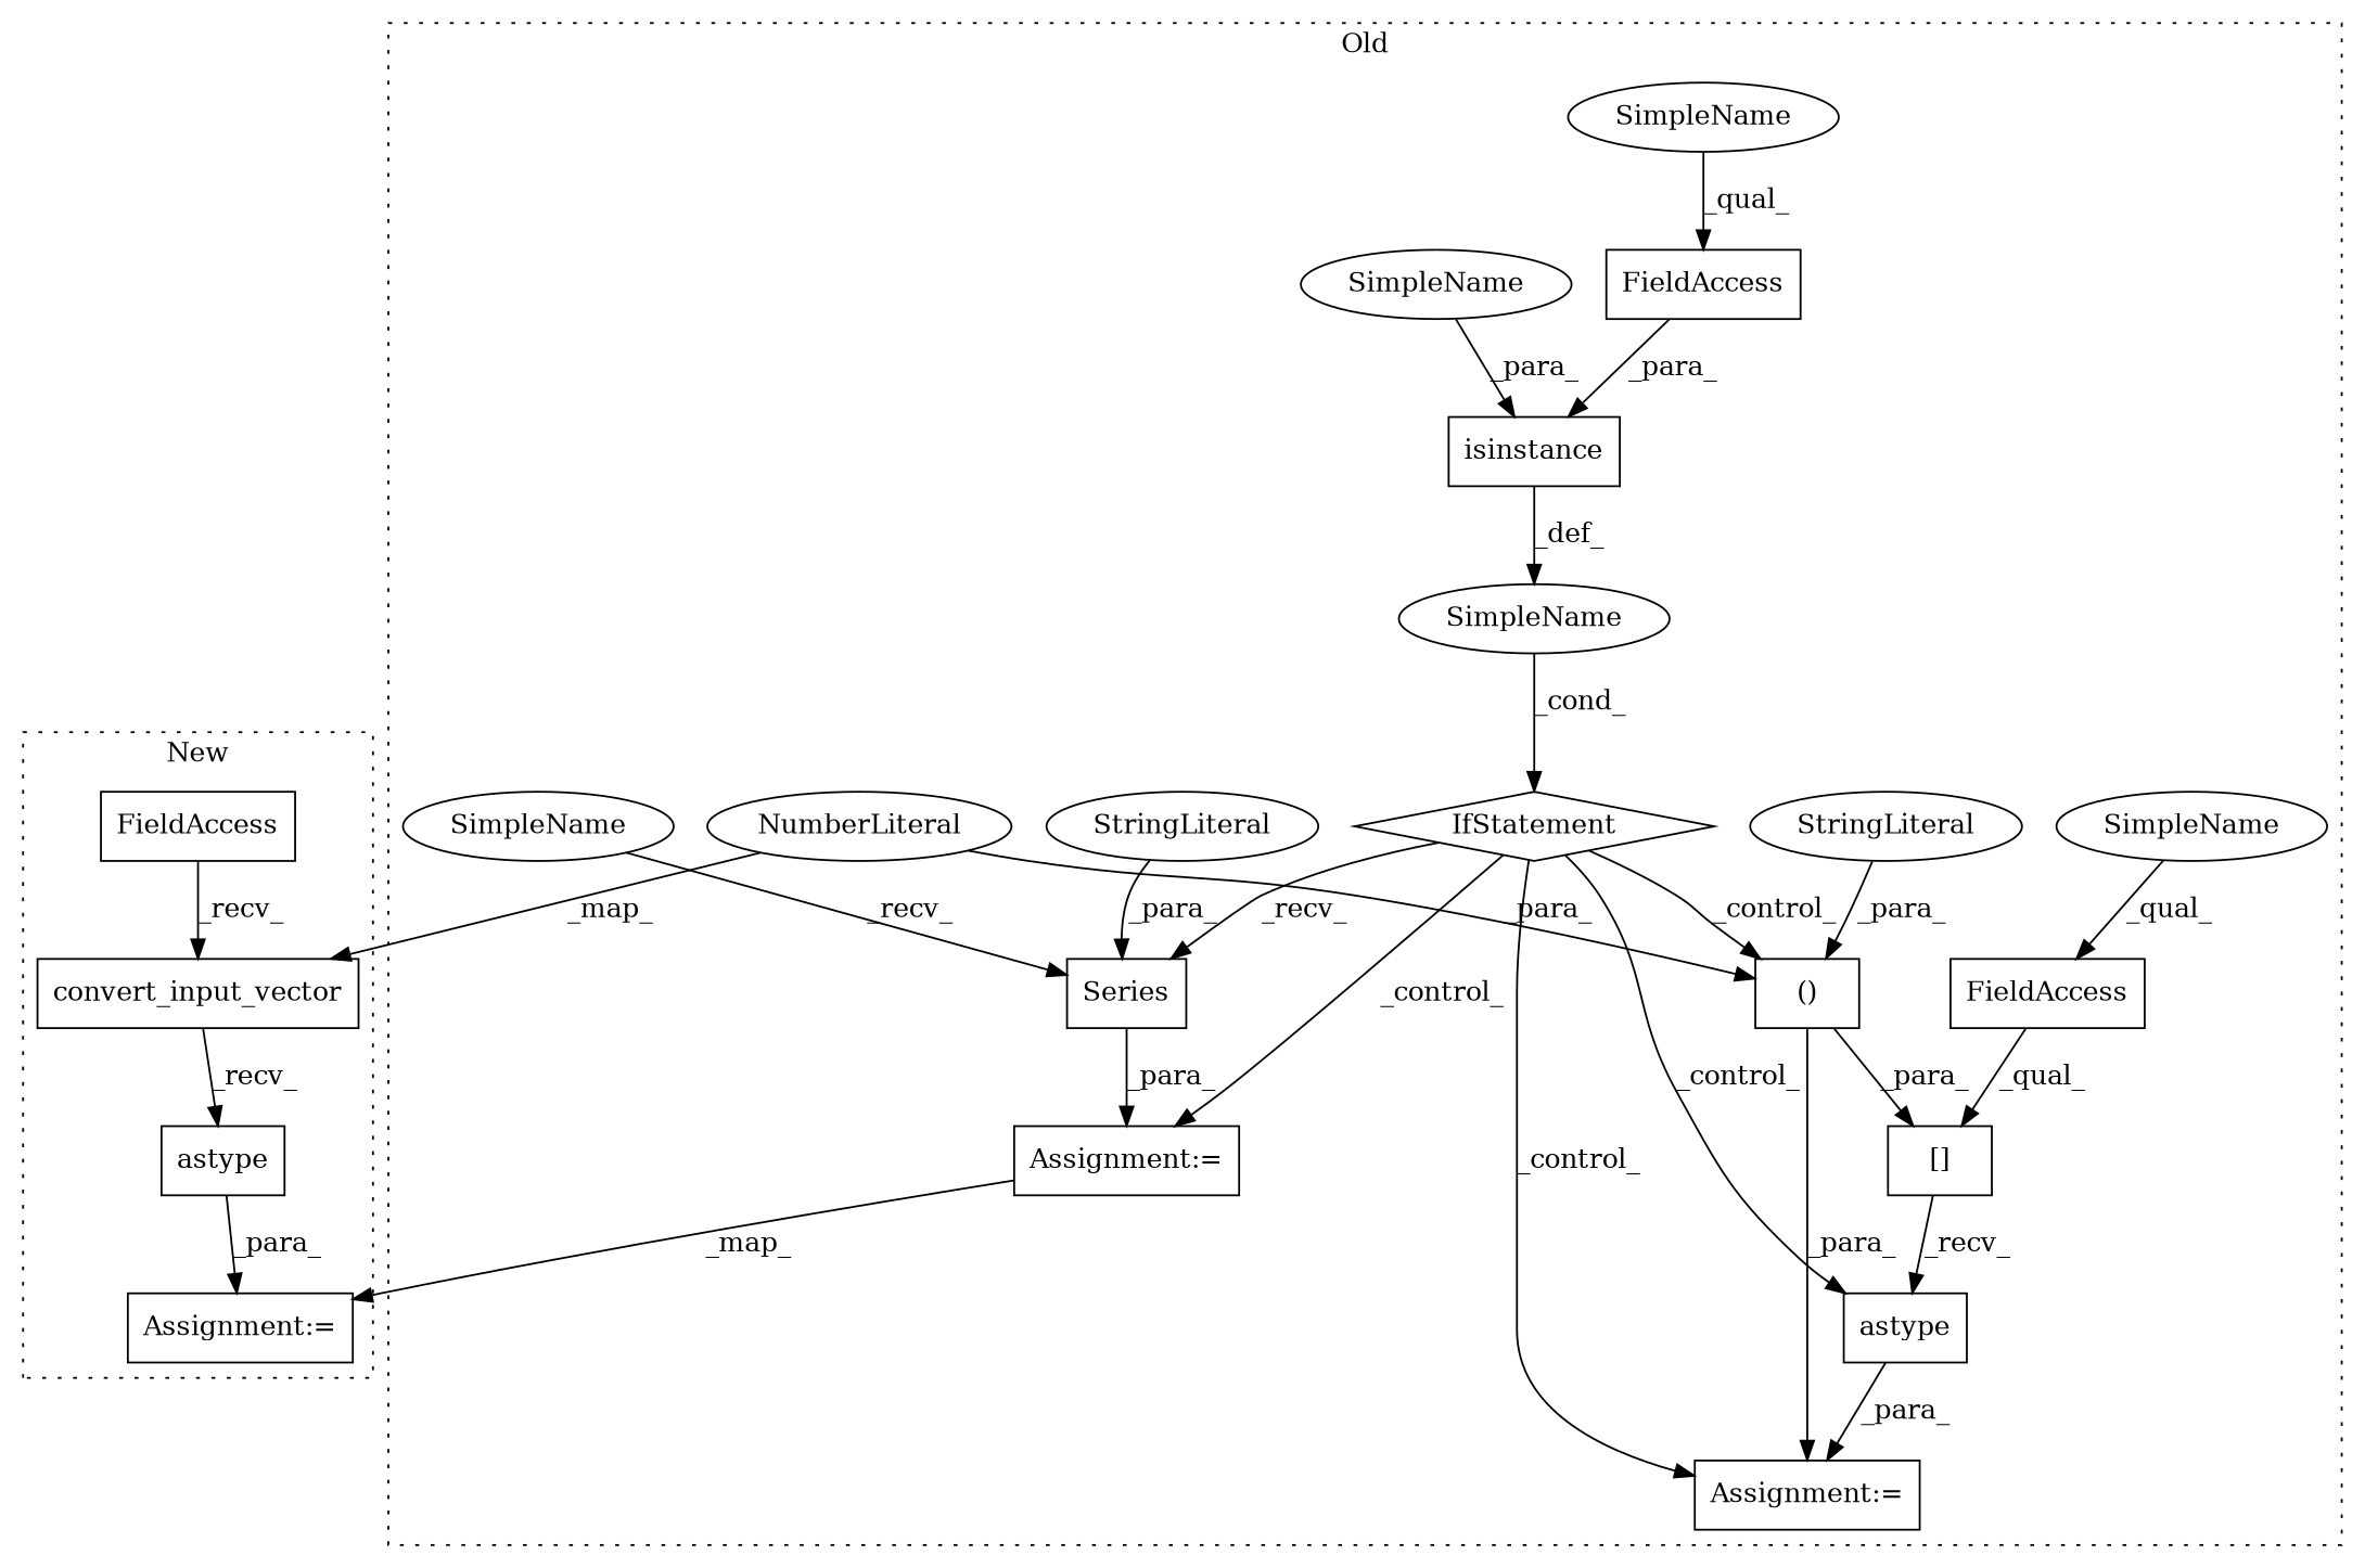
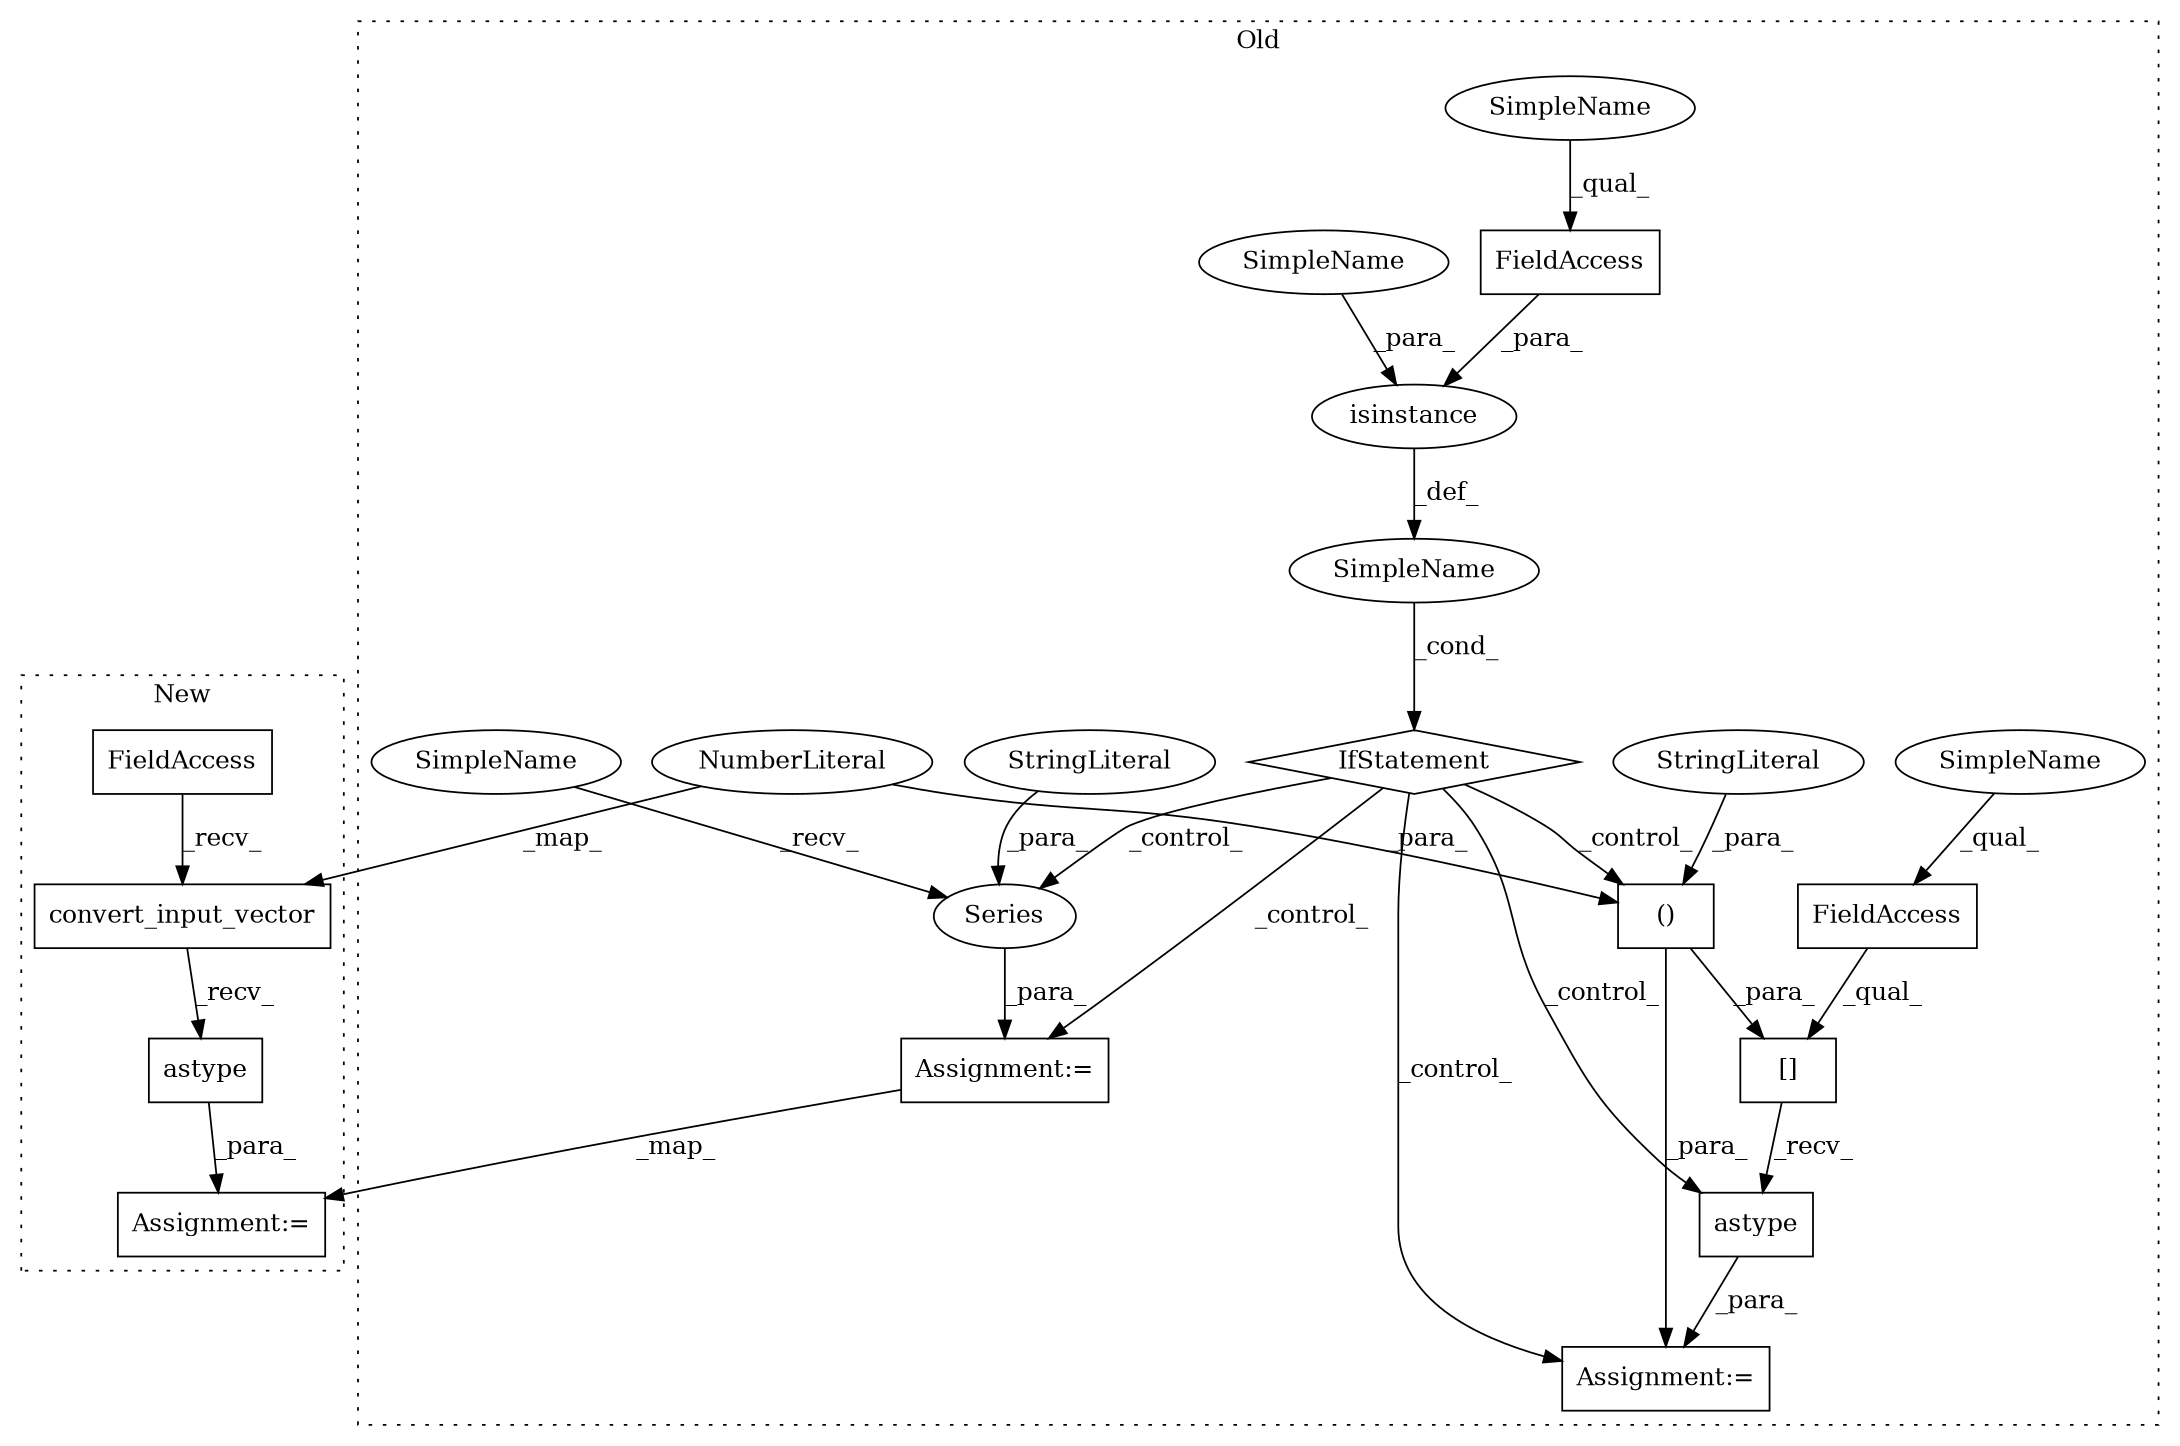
  digraph {
    node [a=32 l=1 s=3458 shape=box]
-   n1 [l="7,1" label=Series s="3539,3564"]
-   n2 [l="11,1" label=isinstance s="3398,3427"]
+   n1 [l="7,1" label=Series s="3539,3564" shape=ellipse]
+   n2 [l="11,1" label=isinstance s="3398,3427" shape=ellipse]
    n3 [a=106 l=30 label="()"]
    n4 [a=34 label=NumberLiteral shape=ellipse]
    n5 [a=2 l="16,2" label="[]" s="3442,3488"]
    n6 [a=22 l=16 label=FieldAccess s=3411]
    n7 [a=22 l=6 label=FieldAccess s=3442]
    n8 [a=25 l="4,2" label=IfStatement s="3394,3428" shape=diamond]
    n9 [a=42 label=SimpleName shape=ellipse l="" s=""]
    n10 [a=45 l=16 label=StringLiteral s=3472 shape=ellipse]
    n11 [a=45 l=8 label=StringLiteral s=3548 shape=ellipse]
    n12 [a=7 label="Assignment:=" s=3531]
    n13 [l="7,1" label=astype s="3491,3503"]
    n14 [a=7 label="Assignment:=" s=3441]
    n15 [a=42 l=6 label=SimpleName s=3411 shape=ellipse]
    n16 [a=42 l=6 label=SimpleName s=3532 shape=ellipse]
    n17 [a=42 label=SimpleName s=3409 shape=ellipse]
    n18 [a=42 label=SimpleName s=3442 shape=ellipse]
    n19 [l="21,1" label=convert_input_vector s="3322,3352"]
    n20 [a=22 l=17 label=FieldAccess s=3298]
    n21 [l="7,1" label=astype s="3354,3366"]
    n22 [a=7 label="Assignment:=" s=3297]
    subgraph cluster_1 {
      label=Old
      style=dotted
      n1
      n2
      n3
      n4
      n5
      n6
      n7
      n8
      n9
      n10
      n11
      n12
      n13
      n14
      n15
      n16
      n17
      n18
    }
    subgraph cluster_2 {
      label=New
      style=dotted
      n19
      n20
      n21
      n22
    }
    n1 -> n12 [label=_para_]
    n2 -> n9 [label=_def_]
    n3 -> n5 [label=_para_]
    n3 -> n14 [label=_para_]
    n4 -> n3 [label=_para_]
    n4 -> n19 [label=_map_]
    n5 -> n13 [label=_recv_]
    n6 -> n2 [label=_para_]
    n7 -> n5 [label=_qual_]
-   n8 -> n1 [label=_recv_]
+   n8 -> n1 [label=_control_]
    n8 -> n3 [label=_control_]
    n8 -> n12 [label=_control_]
    n8 -> n13 [label=_control_]
    n8 -> n14 [label=_control_]
    n9 -> n8 [label=_cond_]
    n10 -> n3 [label=_para_]
    n11 -> n1 [label=_para_]
    n12 -> n22 [label=_map_]
    n13 -> n14 [label=_para_]
    n15 -> n6 [label=_qual_]
    n16 -> n1 [label=_recv_]
    n17 -> n2 [label=_para_]
    n18 -> n7 [label=_qual_]
    n19 -> n21 [label=_recv_]
    n20 -> n19 [label=_recv_]
    n21 -> n22 [label=_para_]
  }
